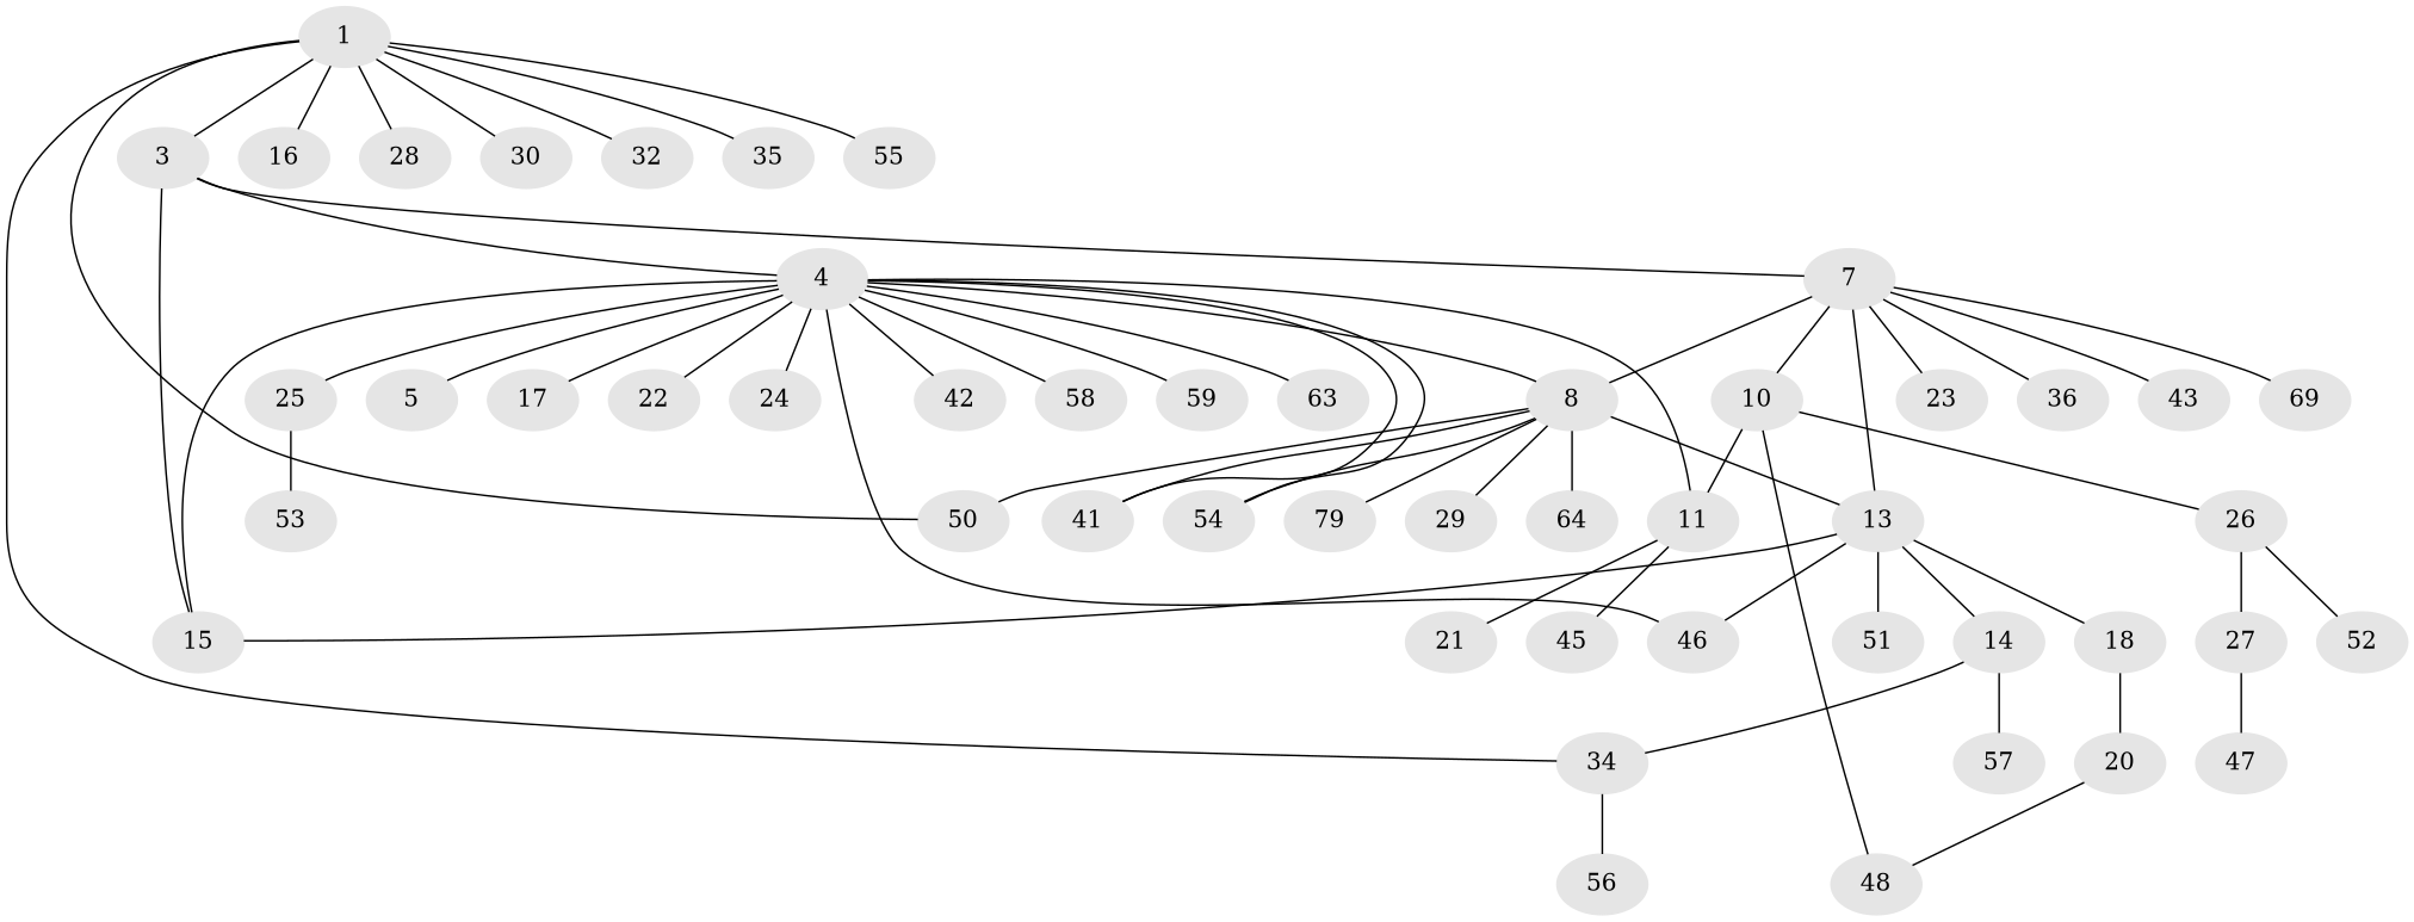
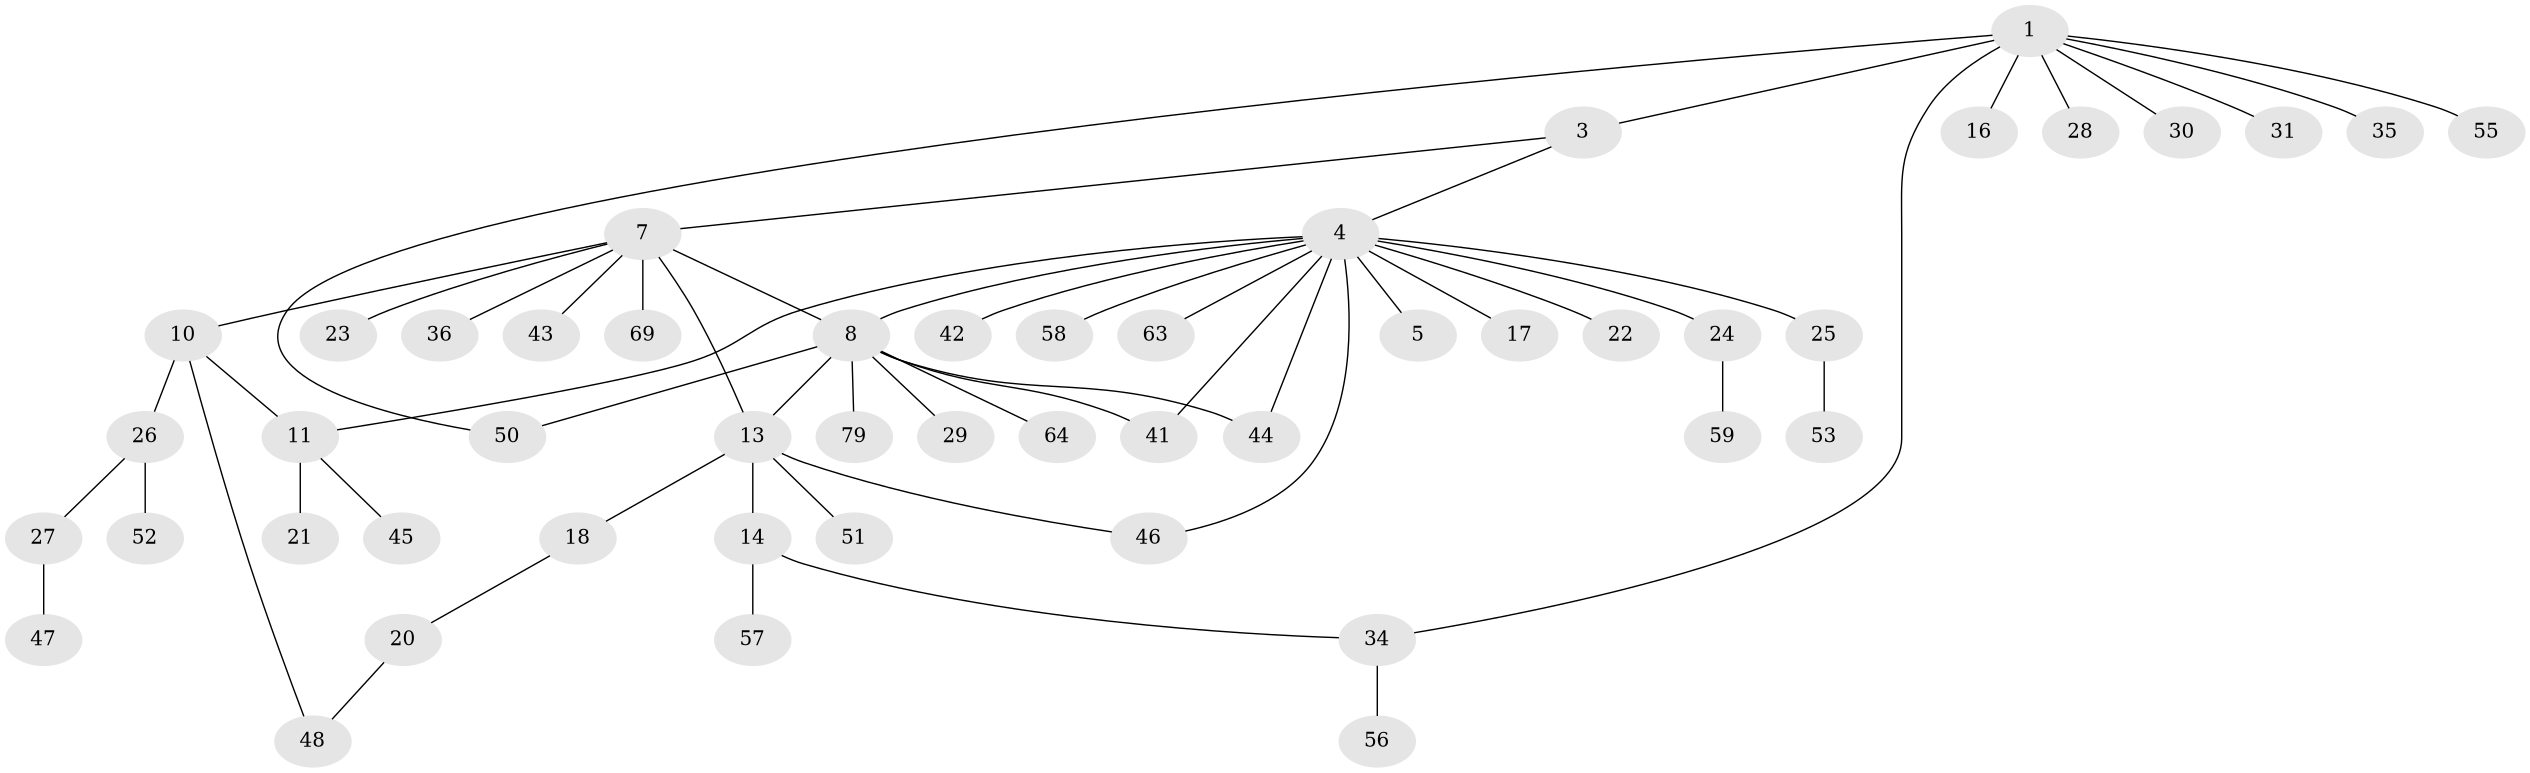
  graph {
    node [color=gray90 style=filled]
    1 [super="+2"]
    3
    16
    28
    30
-   31 [super="+61" label=32]
+   31 [super="+61"]
    34
    35 [super="+37"]
    50 [super="+67"]
    55
    4 [super="+6"]
    7 [super="+9"]
-   15 [super="+60"]
    10 [super="+12"]
    11 [super="+48"]
    26 [super="+33"]
    n17 [label=48 super="+66"]
    56
    5 [super="+54"]
    8 [super="+40"]
    17 [super="+62"]
    22
    24
    25
    41
    42
-   44 [label=54]
+   44
    46
    58
    59
    63
    13 [super="+39"]
    23
    36
    43
    69
    n37 [label=79]
    29
    64
    21
    45
    53 [super="+65"]
    14 [super="+38"]
    18 [super="+68"]
    51
    57
    27 [super="+32"]
    52
    20
    47
    1 -- 3 [weight=2]
    1 -- 16
    1 -- 28
    1 -- 30
    1 -- 31
    1 -- 34
    1 -- 35
    1 -- 50
    1 -- 55
    3 -- 4
    3 -- 7
-   3 -- 15
    34 -- 56
-   4 -- 15 [weight=2]
    4 -- 11
    4 -- 5 [weight=2]
    4 -- 8
    4 -- 17
    4 -- 22
    4 -- 24
    4 -- 25
    4 -- 41
    4 -- 42
    4 -- 44
    4 -- 46
    4 -- 58
-   4 -- 59
+   24 -- 59
    4 -- 63
    7 -- 10
    7 -- 8 [weight=2]
    7 -- 13
    7 -- 23
    7 -- 36
    7 -- 43
    7 -- 69
    10 -- 11 [weight=2]
    10 -- 26
    10 -- n17
    11 -- 21
    11 -- 45
    26 -- 27
    26 -- 52
    8 -- 50
    8 -- 41
    8 -- 44
    8 -- 13
    8 -- n37
    8 -- 29
    8 -- 64
    25 -- 53
-   13 -- 15
    13 -- 46
    13 -- 14
    13 -- 18
    13 -- 51
    14 -- 34
    14 -- 57
    18 -- 20
    27 -- 47
    20 -- n17
  }
